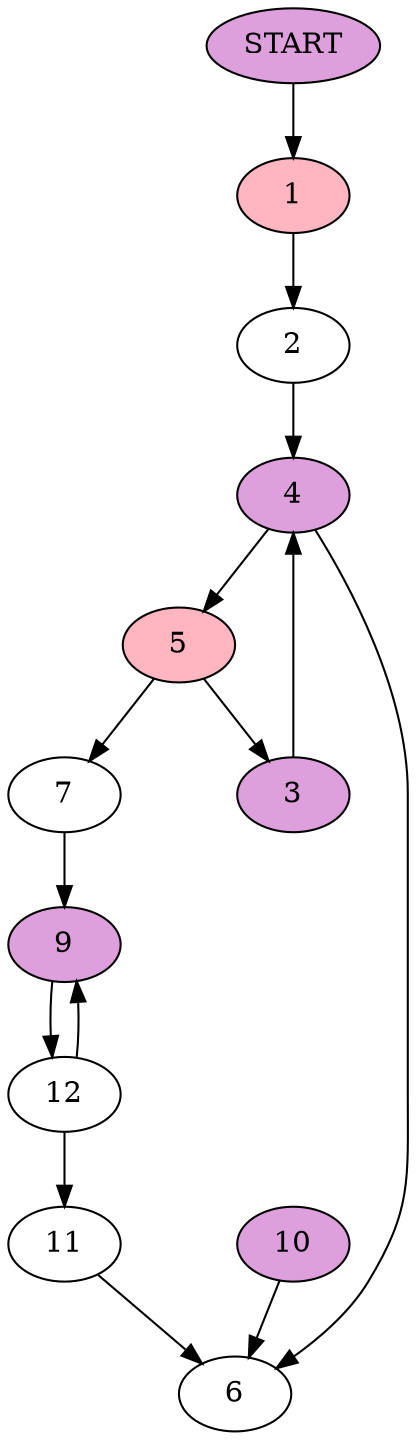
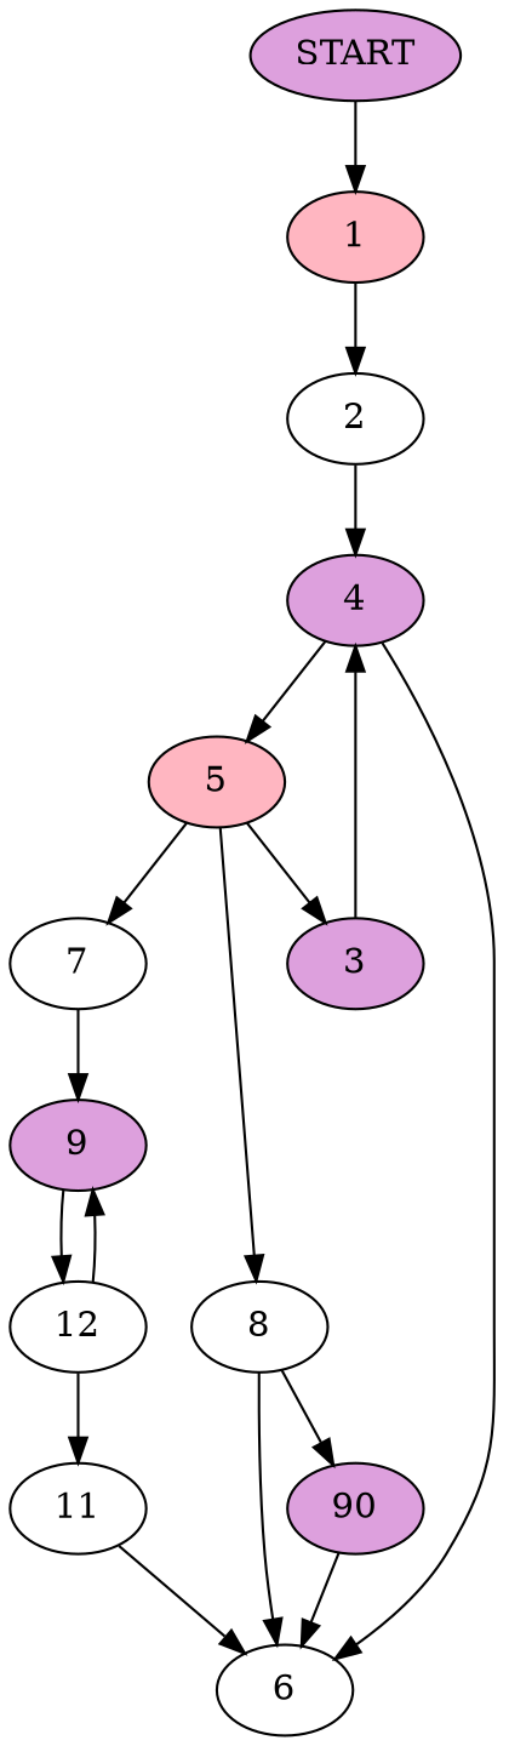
  digraph {
    node [fillcolor=white style=filled]
    n1 [fillcolor=plum label=START]
    1 [fillcolor=lightpink]
    2
    4 [fillcolor=plum]
    3 [fillcolor=plum]
    5 [fillcolor=lightpink]
    6
    7
+   8
    9 [fillcolor=plum]
-   10 [fillcolor=plum]
+   10 [fillcolor=plum label=90]
    12
    11
    n1 -> 1
    1 -> 2
    2 -> 4
    4 -> 5
    4 -> 6
    3 -> 4
    5 -> 3
    5 -> 7
+   5 -> 8
    7 -> 9
+   8 -> 6
+   8 -> 10
    9 -> 12
    10 -> 6
    12 -> 9
    12 -> 11
    11 -> 6
  }
